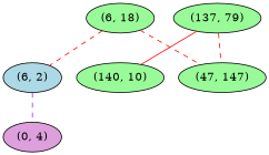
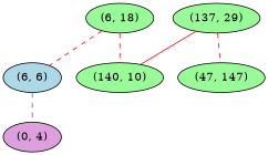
  graph {
    node [fillcolor=palegreen style=filled]
    edge [color=red style=dashed weight=1]
-   "(6, 6)" [fillcolor=lightblue label="(6, 2)"]
+   "(6, 6)" [fillcolor=lightblue]
    "(6, 18)"
    "(47, 147)"
    n4 [fillcolor=plum label="(0, 4)"]
-   "(137, 29)" [label="(137, 79)"]
+   "(137, 29)"
    "(140, 10)"
    "(6, 6)" -- n4 [color=purple weight=4]
    "(6, 18)" -- "(6, 6)"
-   "(6, 18)" -- "(47, 147)"
+   "(6, 18)" -- "(140, 10)"
    "(137, 29)" -- "(47, 147)"
    "(137, 29)" -- "(140, 10)" [style=solid]
  }
